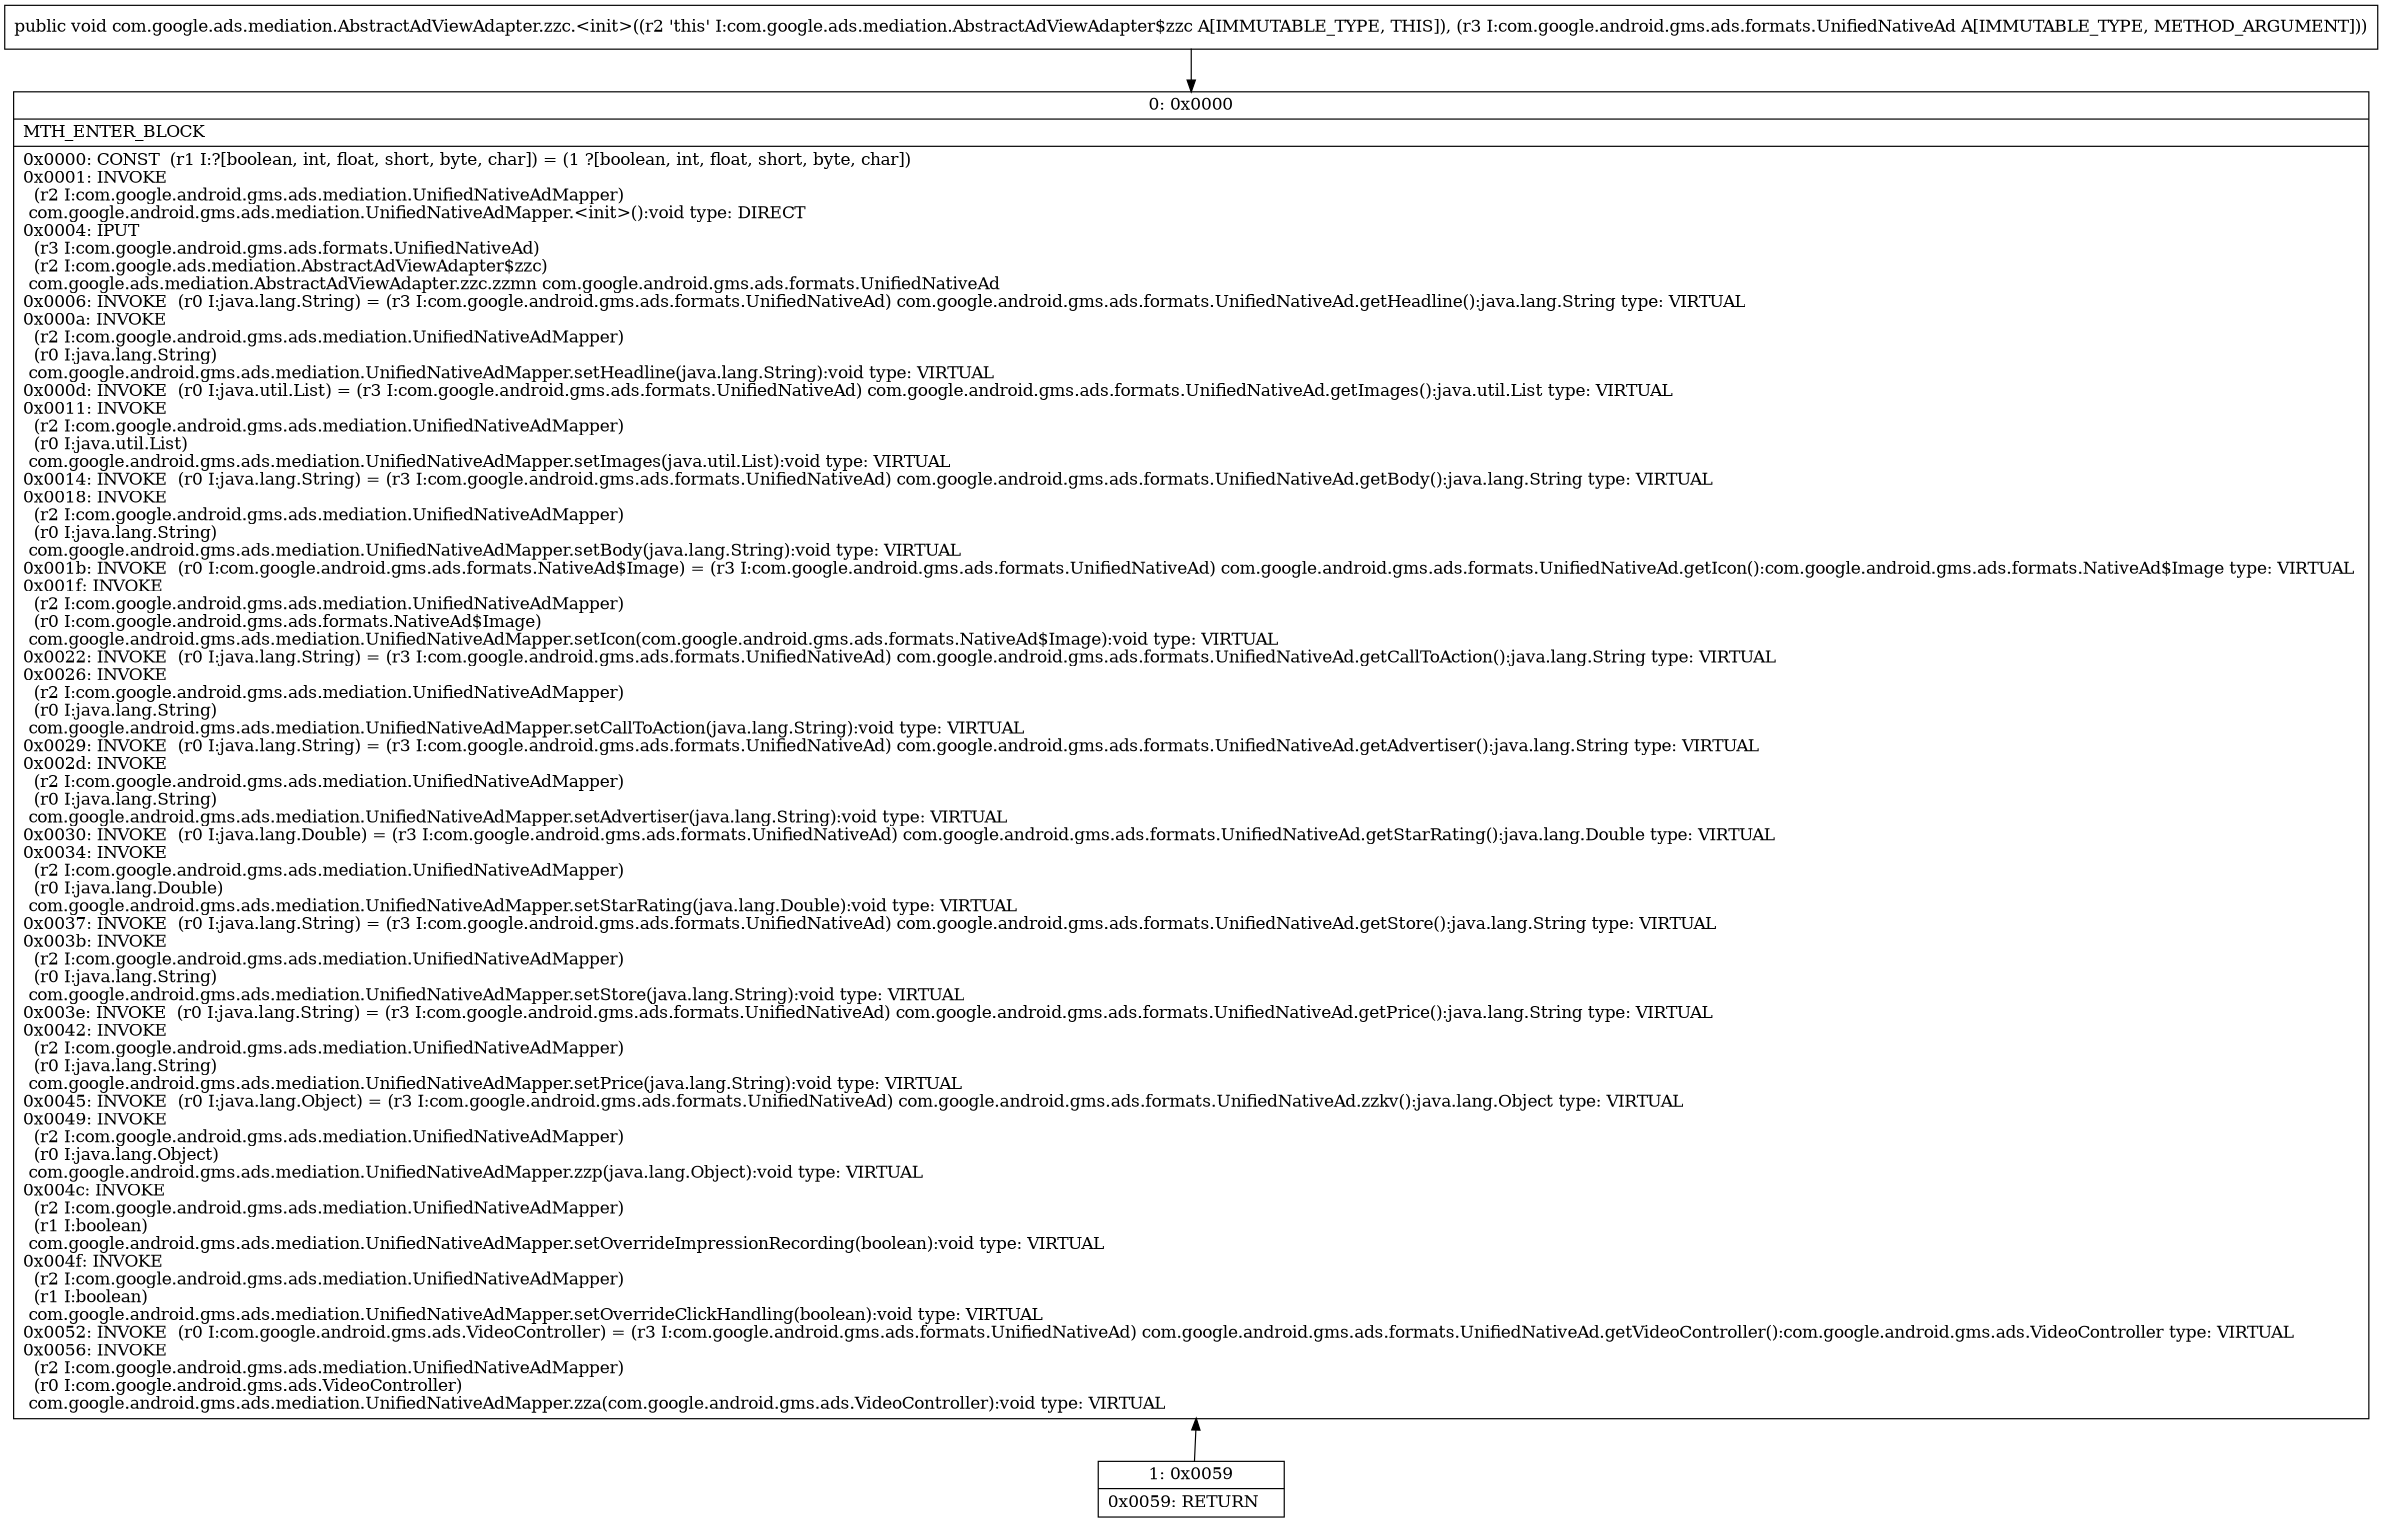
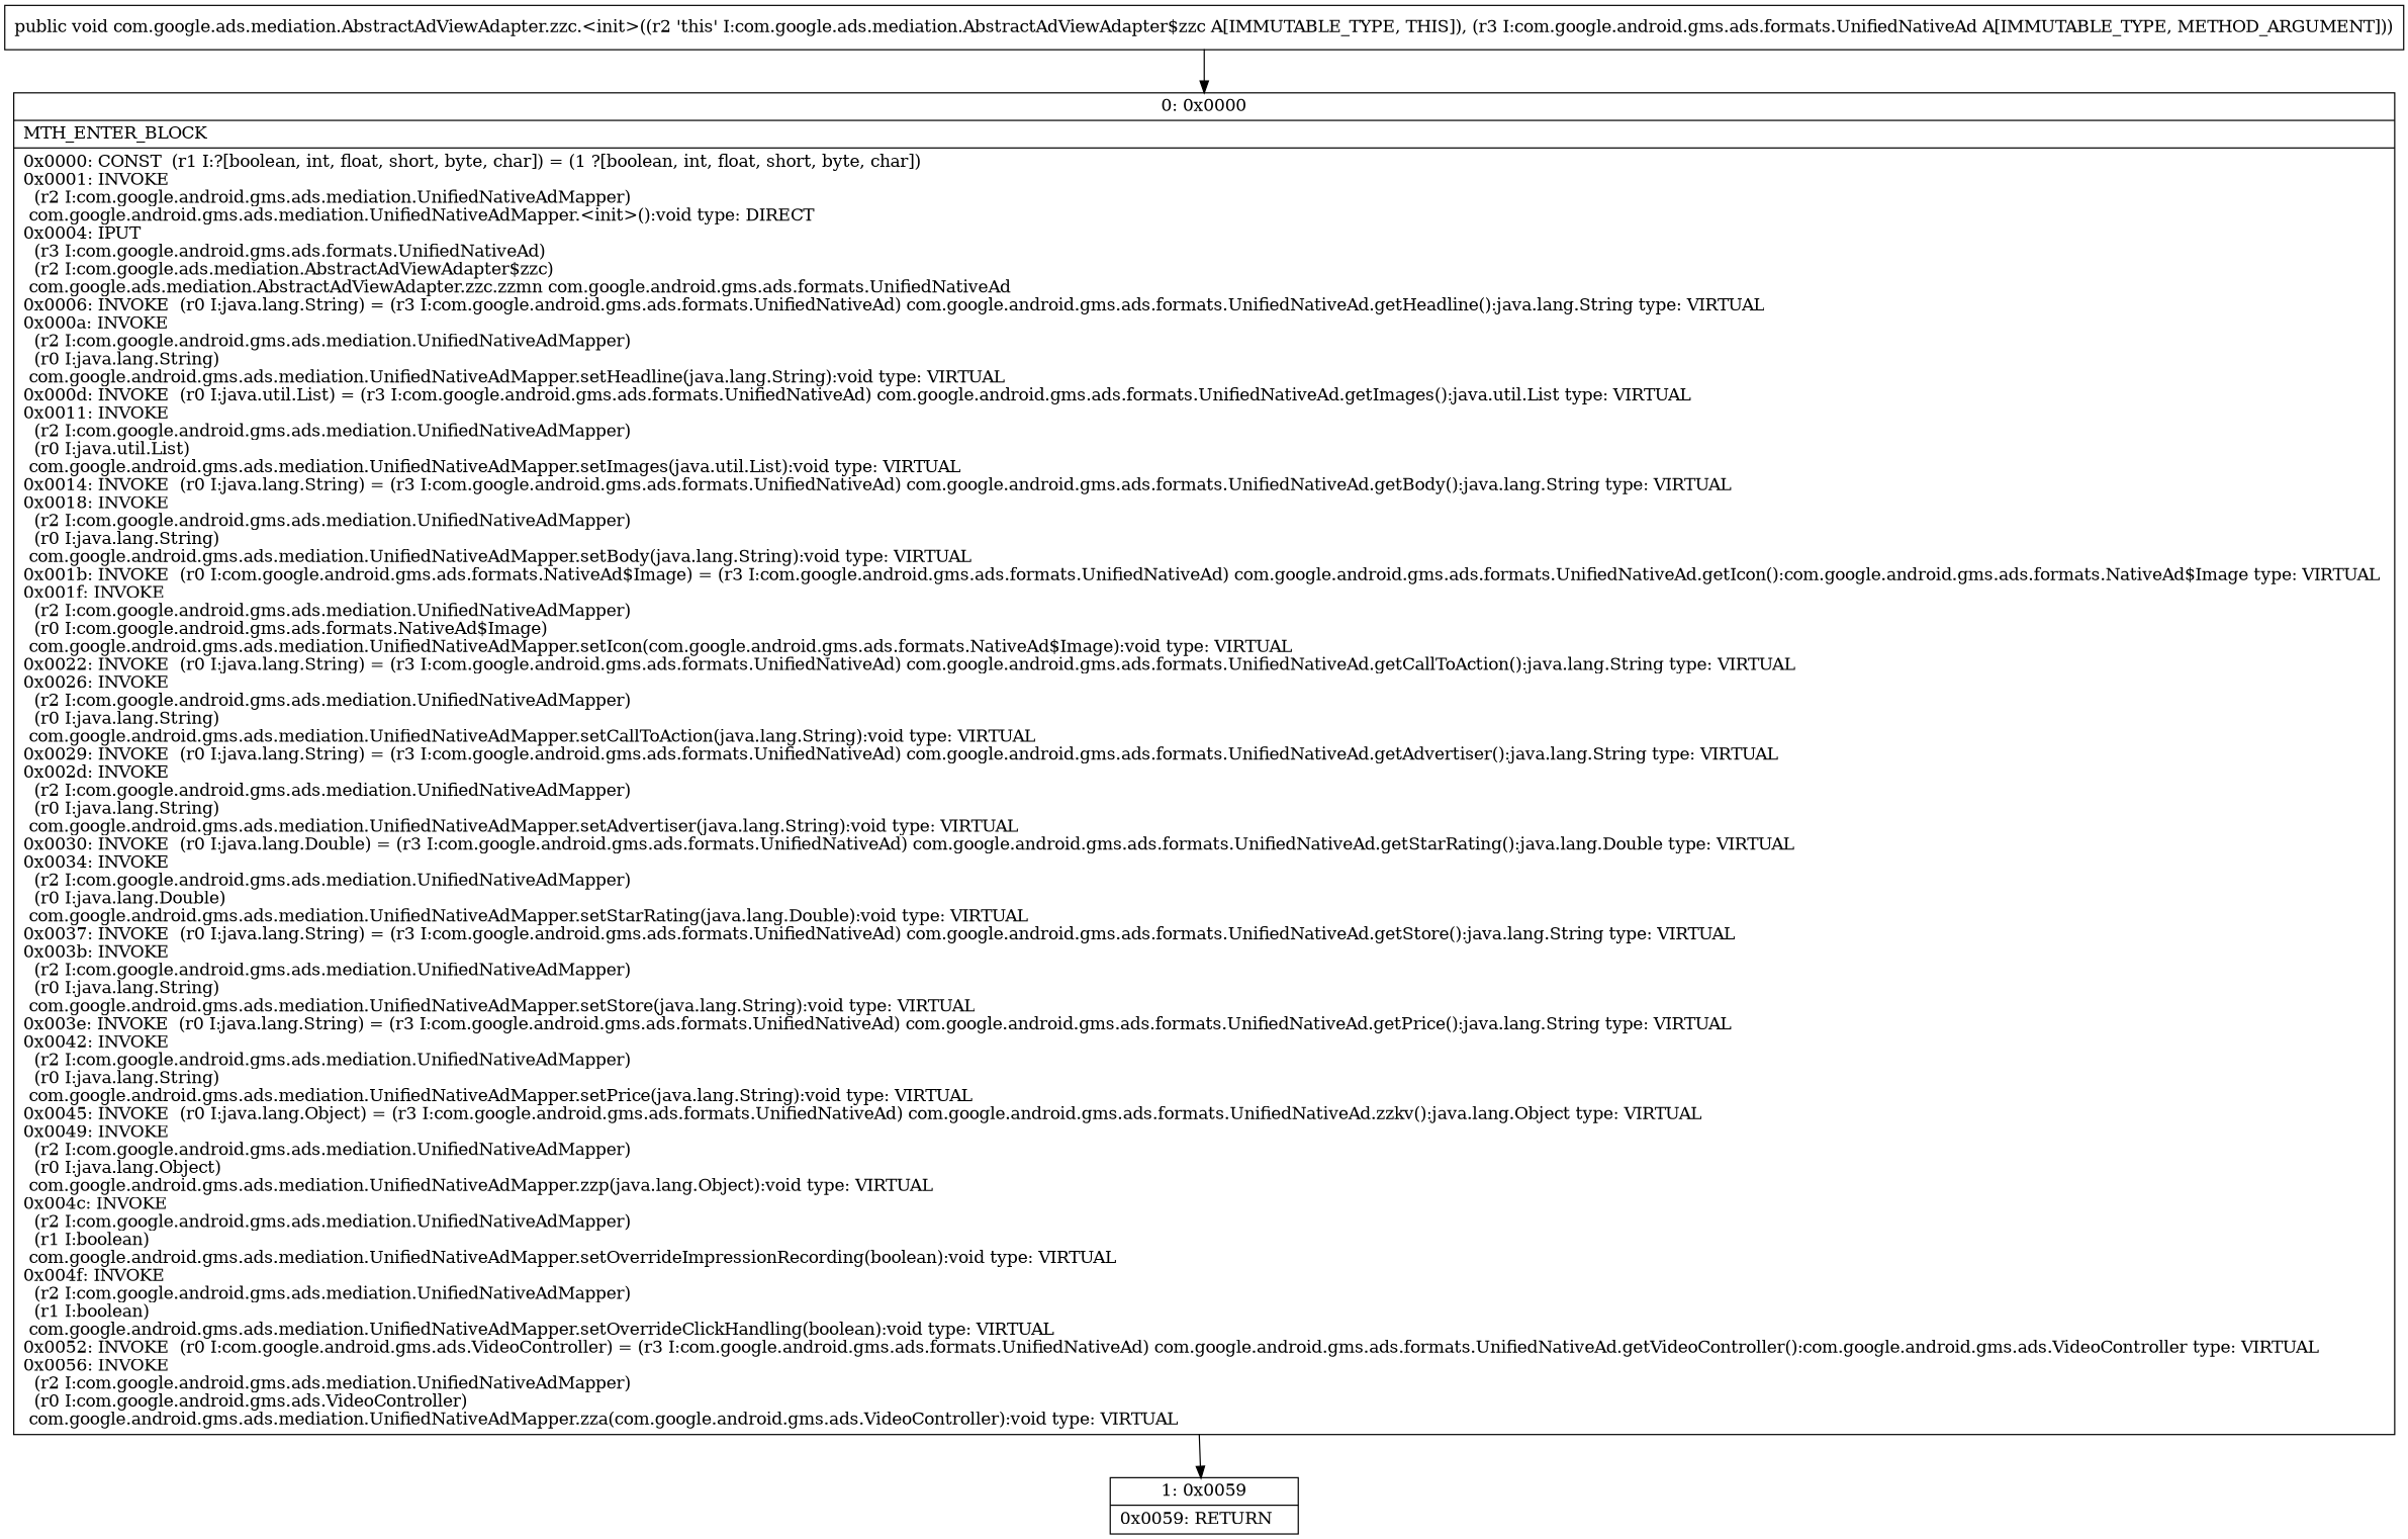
  digraph {
    node [shape=record]
    n1 [label="{0\:\ 0x0000|MTH_ENTER_BLOCK\l|0x0000: CONST  (r1 I:?[boolean, int, float, short, byte, char]) = (1 ?[boolean, int, float, short, byte, char]) \l0x0001: INVOKE  \l  (r2 I:com.google.android.gms.ads.mediation.UnifiedNativeAdMapper)\l com.google.android.gms.ads.mediation.UnifiedNativeAdMapper.\<init\>():void type: DIRECT \l0x0004: IPUT  \l  (r3 I:com.google.android.gms.ads.formats.UnifiedNativeAd)\l  (r2 I:com.google.ads.mediation.AbstractAdViewAdapter$zzc)\l com.google.ads.mediation.AbstractAdViewAdapter.zzc.zzmn com.google.android.gms.ads.formats.UnifiedNativeAd \l0x0006: INVOKE  (r0 I:java.lang.String) = (r3 I:com.google.android.gms.ads.formats.UnifiedNativeAd) com.google.android.gms.ads.formats.UnifiedNativeAd.getHeadline():java.lang.String type: VIRTUAL \l0x000a: INVOKE  \l  (r2 I:com.google.android.gms.ads.mediation.UnifiedNativeAdMapper)\l  (r0 I:java.lang.String)\l com.google.android.gms.ads.mediation.UnifiedNativeAdMapper.setHeadline(java.lang.String):void type: VIRTUAL \l0x000d: INVOKE  (r0 I:java.util.List) = (r3 I:com.google.android.gms.ads.formats.UnifiedNativeAd) com.google.android.gms.ads.formats.UnifiedNativeAd.getImages():java.util.List type: VIRTUAL \l0x0011: INVOKE  \l  (r2 I:com.google.android.gms.ads.mediation.UnifiedNativeAdMapper)\l  (r0 I:java.util.List)\l com.google.android.gms.ads.mediation.UnifiedNativeAdMapper.setImages(java.util.List):void type: VIRTUAL \l0x0014: INVOKE  (r0 I:java.lang.String) = (r3 I:com.google.android.gms.ads.formats.UnifiedNativeAd) com.google.android.gms.ads.formats.UnifiedNativeAd.getBody():java.lang.String type: VIRTUAL \l0x0018: INVOKE  \l  (r2 I:com.google.android.gms.ads.mediation.UnifiedNativeAdMapper)\l  (r0 I:java.lang.String)\l com.google.android.gms.ads.mediation.UnifiedNativeAdMapper.setBody(java.lang.String):void type: VIRTUAL \l0x001b: INVOKE  (r0 I:com.google.android.gms.ads.formats.NativeAd$Image) = (r3 I:com.google.android.gms.ads.formats.UnifiedNativeAd) com.google.android.gms.ads.formats.UnifiedNativeAd.getIcon():com.google.android.gms.ads.formats.NativeAd$Image type: VIRTUAL \l0x001f: INVOKE  \l  (r2 I:com.google.android.gms.ads.mediation.UnifiedNativeAdMapper)\l  (r0 I:com.google.android.gms.ads.formats.NativeAd$Image)\l com.google.android.gms.ads.mediation.UnifiedNativeAdMapper.setIcon(com.google.android.gms.ads.formats.NativeAd$Image):void type: VIRTUAL \l0x0022: INVOKE  (r0 I:java.lang.String) = (r3 I:com.google.android.gms.ads.formats.UnifiedNativeAd) com.google.android.gms.ads.formats.UnifiedNativeAd.getCallToAction():java.lang.String type: VIRTUAL \l0x0026: INVOKE  \l  (r2 I:com.google.android.gms.ads.mediation.UnifiedNativeAdMapper)\l  (r0 I:java.lang.String)\l com.google.android.gms.ads.mediation.UnifiedNativeAdMapper.setCallToAction(java.lang.String):void type: VIRTUAL \l0x0029: INVOKE  (r0 I:java.lang.String) = (r3 I:com.google.android.gms.ads.formats.UnifiedNativeAd) com.google.android.gms.ads.formats.UnifiedNativeAd.getAdvertiser():java.lang.String type: VIRTUAL \l0x002d: INVOKE  \l  (r2 I:com.google.android.gms.ads.mediation.UnifiedNativeAdMapper)\l  (r0 I:java.lang.String)\l com.google.android.gms.ads.mediation.UnifiedNativeAdMapper.setAdvertiser(java.lang.String):void type: VIRTUAL \l0x0030: INVOKE  (r0 I:java.lang.Double) = (r3 I:com.google.android.gms.ads.formats.UnifiedNativeAd) com.google.android.gms.ads.formats.UnifiedNativeAd.getStarRating():java.lang.Double type: VIRTUAL \l0x0034: INVOKE  \l  (r2 I:com.google.android.gms.ads.mediation.UnifiedNativeAdMapper)\l  (r0 I:java.lang.Double)\l com.google.android.gms.ads.mediation.UnifiedNativeAdMapper.setStarRating(java.lang.Double):void type: VIRTUAL \l0x0037: INVOKE  (r0 I:java.lang.String) = (r3 I:com.google.android.gms.ads.formats.UnifiedNativeAd) com.google.android.gms.ads.formats.UnifiedNativeAd.getStore():java.lang.String type: VIRTUAL \l0x003b: INVOKE  \l  (r2 I:com.google.android.gms.ads.mediation.UnifiedNativeAdMapper)\l  (r0 I:java.lang.String)\l com.google.android.gms.ads.mediation.UnifiedNativeAdMapper.setStore(java.lang.String):void type: VIRTUAL \l0x003e: INVOKE  (r0 I:java.lang.String) = (r3 I:com.google.android.gms.ads.formats.UnifiedNativeAd) com.google.android.gms.ads.formats.UnifiedNativeAd.getPrice():java.lang.String type: VIRTUAL \l0x0042: INVOKE  \l  (r2 I:com.google.android.gms.ads.mediation.UnifiedNativeAdMapper)\l  (r0 I:java.lang.String)\l com.google.android.gms.ads.mediation.UnifiedNativeAdMapper.setPrice(java.lang.String):void type: VIRTUAL \l0x0045: INVOKE  (r0 I:java.lang.Object) = (r3 I:com.google.android.gms.ads.formats.UnifiedNativeAd) com.google.android.gms.ads.formats.UnifiedNativeAd.zzkv():java.lang.Object type: VIRTUAL \l0x0049: INVOKE  \l  (r2 I:com.google.android.gms.ads.mediation.UnifiedNativeAdMapper)\l  (r0 I:java.lang.Object)\l com.google.android.gms.ads.mediation.UnifiedNativeAdMapper.zzp(java.lang.Object):void type: VIRTUAL \l0x004c: INVOKE  \l  (r2 I:com.google.android.gms.ads.mediation.UnifiedNativeAdMapper)\l  (r1 I:boolean)\l com.google.android.gms.ads.mediation.UnifiedNativeAdMapper.setOverrideImpressionRecording(boolean):void type: VIRTUAL \l0x004f: INVOKE  \l  (r2 I:com.google.android.gms.ads.mediation.UnifiedNativeAdMapper)\l  (r1 I:boolean)\l com.google.android.gms.ads.mediation.UnifiedNativeAdMapper.setOverrideClickHandling(boolean):void type: VIRTUAL \l0x0052: INVOKE  (r0 I:com.google.android.gms.ads.VideoController) = (r3 I:com.google.android.gms.ads.formats.UnifiedNativeAd) com.google.android.gms.ads.formats.UnifiedNativeAd.getVideoController():com.google.android.gms.ads.VideoController type: VIRTUAL \l0x0056: INVOKE  \l  (r2 I:com.google.android.gms.ads.mediation.UnifiedNativeAdMapper)\l  (r0 I:com.google.android.gms.ads.VideoController)\l com.google.android.gms.ads.mediation.UnifiedNativeAdMapper.zza(com.google.android.gms.ads.VideoController):void type: VIRTUAL \l}"]
    n2 [label="{1\:\ 0x0059|0x0059: RETURN   \l}"]
    n3 [label="{public void com.google.ads.mediation.AbstractAdViewAdapter.zzc.\<init\>((r2 'this' I:com.google.ads.mediation.AbstractAdViewAdapter$zzc A[IMMUTABLE_TYPE, THIS]), (r3 I:com.google.android.gms.ads.formats.UnifiedNativeAd A[IMMUTABLE_TYPE, METHOD_ARGUMENT])) }"]
-   n2 -> n1
+   n1 -> n2
    n3 -> n1
  }
